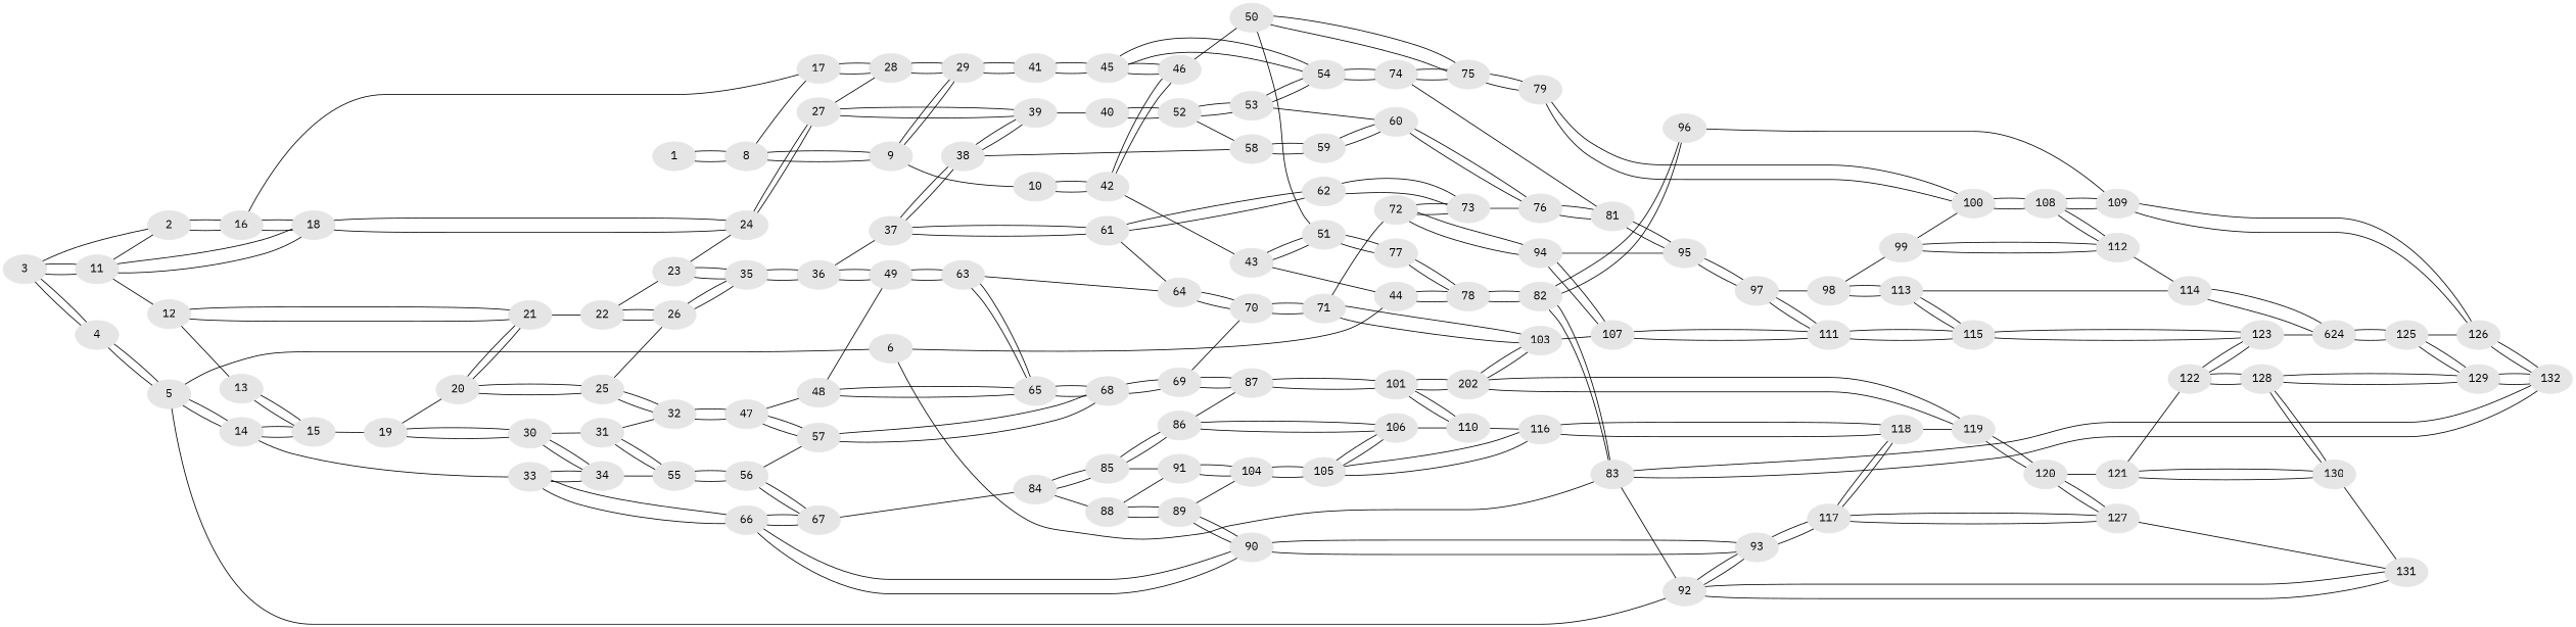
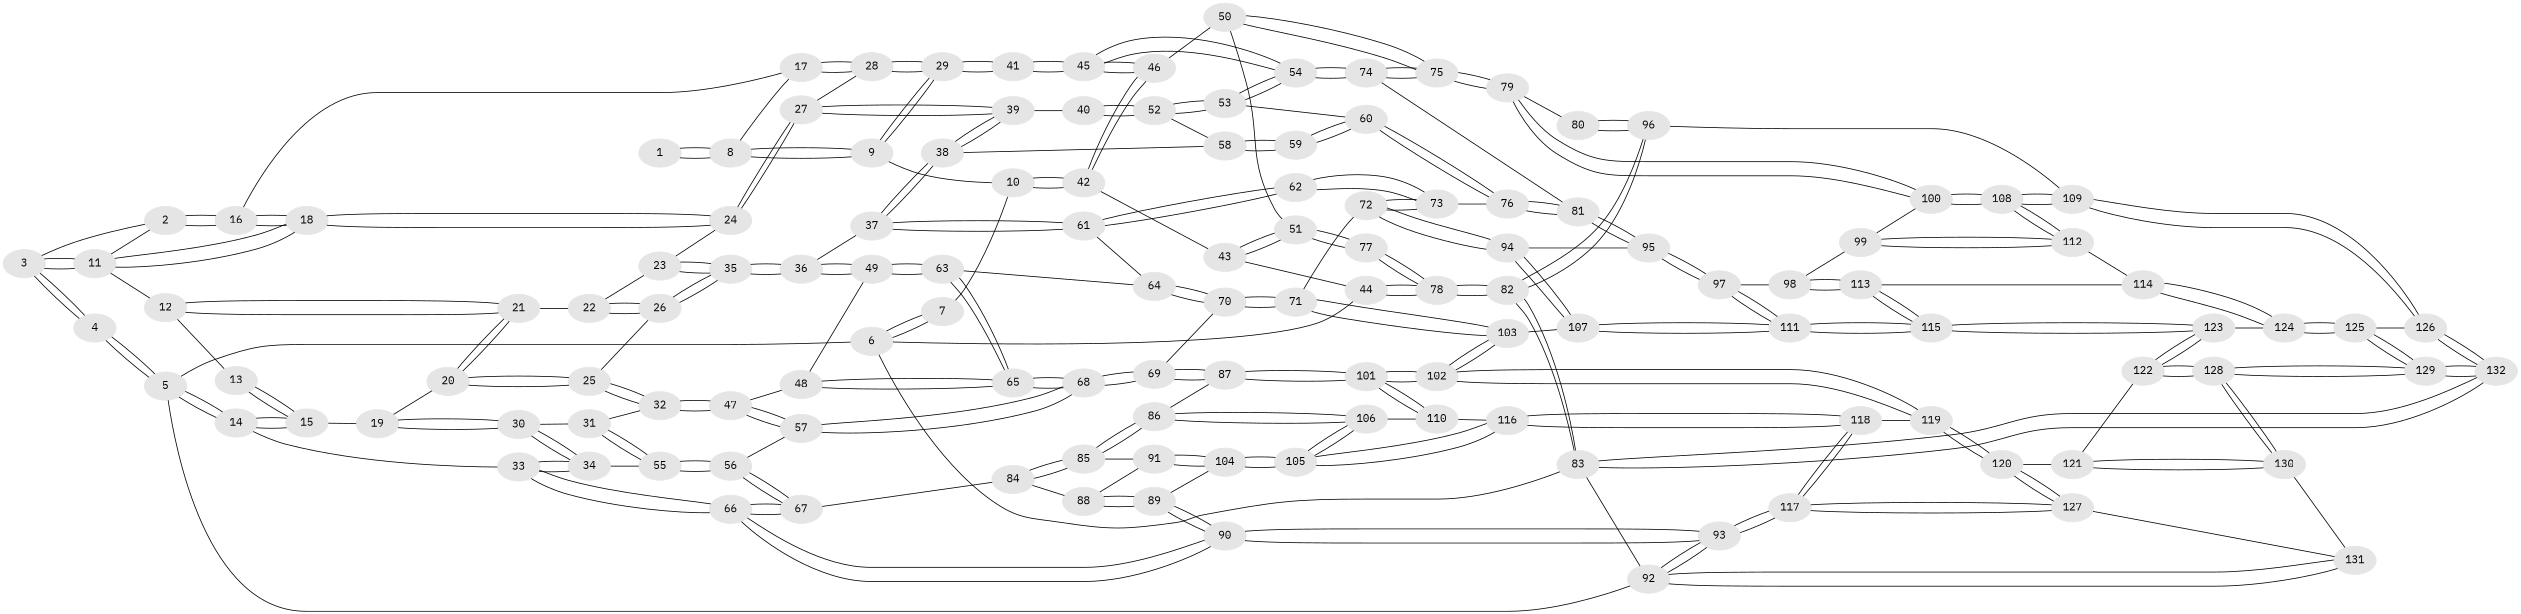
  graph {
    fontname="IBM Plex Mono"
    rankdir=LR
    node [color=gray90 fontname="IBM Plex Mono" style=filled]
    edge [fontname="IBM Plex Mono"]
    1
    8
    2
    3
    16
    9
    17
    4
    11
    18
    5
    12
    6
    14
    92
+   7
    44
    83
    15
    33
    93
    131
    10
    78
    132
    42
    29
    28
    41
    43
    46
    13
    21
    24
    22
    19
    34
    66
    20
    30
    27
    25
    31
    26
    32
    23
    35
    36
    39
    47
    40
    45
    55
    56
    48
    57
    67
    90
    37
    49
    38
    61
    63
    58
    62
    64
    59
    52
    53
    54
    51
    50
    77
    82
    74
    75
    65
    68
    79
    60
    76
    81
    84
    69
    73
    70
    71
    85
    88
    87
    101
    72
    103
    94
    107
    95
+   80
    100
    96
    108
    109
    97
    86
    91
    89
    106
    104
    110
-   102 [label=202]
+   102
    105
    117
    118
    127
    111
    98
    126
    99
    113
    115
    112
    114
    119
    116
    120
    123
-   124 [label=624]
+   124
    125
    121
    122
    130
    128
    129
    1 -- 8
    1 -- 8
    8 -- 9
    8 -- 9
    8 -- 17
    2 -- 3
    2 -- 16
    2 -- 16
    3 -- 4
    3 -- 4
    3 -- 11
    3 -- 11
    16 -- 17
    16 -- 18
    16 -- 18
    9 -- 10
    9 -- 29
    9 -- 29
    17 -- 28
    17 -- 28
    4 -- 5
    4 -- 5
    11 -- 2
    11 -- 18
    11 -- 18
    11 -- 12
    18 -- 24
    18 -- 24
    5 -- 6
    5 -- 14
    5 -- 14
    5 -- 92
    12 -- 13
    12 -- 21
    12 -- 21
+   6 -- 7
+   6 -- 7
    6 -- 44
    6 -- 83
    14 -- 15
    14 -- 15
    14 -- 33
    92 -- 93
    92 -- 93
    92 -- 131
    92 -- 131
+   7 -- 10
    44 -- 78
    44 -- 78
    83 -- 92
    83 -- 132
    83 -- 132
    15 -- 19
    33 -- 34
    33 -- 34
    33 -- 66
    33 -- 66
    93 -- 117
    93 -- 117
    10 -- 42
    10 -- 42
    78 -- 82
    78 -- 82
    42 -- 43
    42 -- 46
    42 -- 46
    29 -- 41
    29 -- 41
    28 -- 29
    28 -- 29
    41 -- 45
    41 -- 45
    43 -- 44
    43 -- 51
    43 -- 51
    46 -- 50
    13 -- 15
    13 -- 15
    21 -- 22
    24 -- 27
    24 -- 27
    22 -- 26
    22 -- 26
    22 -- 23
    19 -- 20
    19 -- 30
    19 -- 30
    34 -- 55
    66 -- 67
    66 -- 67
    66 -- 90
    66 -- 90
    20 -- 21
    20 -- 21
    20 -- 25
    20 -- 25
    30 -- 34
    30 -- 34
    30 -- 31
    27 -- 28
    27 -- 39
    27 -- 39
    25 -- 26
    25 -- 32
    25 -- 32
    31 -- 32
    31 -- 55
    31 -- 55
    26 -- 35
    26 -- 35
    32 -- 47
    32 -- 47
    23 -- 24
    23 -- 35
    23 -- 35
    35 -- 36
    35 -- 36
    36 -- 37
    36 -- 49
    36 -- 49
    39 -- 40
    47 -- 48
    47 -- 57
    47 -- 57
    40 -- 52
    40 -- 52
    45 -- 46
    45 -- 46
    45 -- 54
    45 -- 54
    55 -- 56
    55 -- 56
    56 -- 57
    56 -- 67
    56 -- 67
    48 -- 49
    48 -- 65
    48 -- 65
    57 -- 68
    57 -- 68
    67 -- 84
    90 -- 93
    90 -- 93
    37 -- 38
    37 -- 38
    37 -- 61
    37 -- 61
    49 -- 63
    49 -- 63
    38 -- 39
    38 -- 39
    38 -- 58
    61 -- 62
    61 -- 62
    61 -- 64
    63 -- 64
    63 -- 65
    63 -- 65
    58 -- 59
    58 -- 59
    62 -- 73
    62 -- 73
    64 -- 70
    64 -- 70
    59 -- 60
    59 -- 60
    52 -- 58
    52 -- 53
    52 -- 53
    53 -- 54
    53 -- 54
    53 -- 60
    54 -- 74
    54 -- 74
    51 -- 77
    51 -- 77
    50 -- 51
    50 -- 75
    50 -- 75
    77 -- 78
    77 -- 78
    82 -- 83
    82 -- 83
    82 -- 96
    82 -- 96
    74 -- 75
    74 -- 75
    74 -- 81
    75 -- 79
    75 -- 79
    65 -- 68
    65 -- 68
    68 -- 69
    68 -- 69
+   79 -- 80
    79 -- 100
    79 -- 100
    60 -- 76
    60 -- 76
    76 -- 81
    76 -- 81
    81 -- 95
    81 -- 95
    84 -- 85
    84 -- 85
    84 -- 88
    69 -- 70
    69 -- 87
    69 -- 87
    73 -- 76
    70 -- 71
    70 -- 71
    71 -- 72
    71 -- 103
    71 -- 103
    85 -- 86
    85 -- 86
    85 -- 91
    88 -- 91
    88 -- 89
    88 -- 89
    87 -- 101
    87 -- 101
    101 -- 110
    101 -- 110
    101 -- 102
    101 -- 102
    72 -- 73
    72 -- 73
    72 -- 94
    72 -- 94
    103 -- 107
    94 -- 107
    94 -- 107
    94 -- 95
    107 -- 111
    107 -- 111
    95 -- 97
    95 -- 97
+   80 -- 96
+   80 -- 96
    100 -- 108
    100 -- 108
    96 -- 109
    108 -- 109
    108 -- 109
    108 -- 112
    108 -- 112
    109 -- 126
    109 -- 126
    97 -- 111
    97 -- 111
    97 -- 98
    86 -- 87
    86 -- 106
    86 -- 106
    91 -- 104
    91 -- 104
    89 -- 90
    89 -- 90
    89 -- 104
    106 -- 110
    104 -- 105
    104 -- 105
    110 -- 116
    102 -- 103
    102 -- 103
    102 -- 119
    102 -- 119
    105 -- 106
    105 -- 106
    105 -- 116
    105 -- 116
    117 -- 118
    117 -- 118
    117 -- 127
    117 -- 127
    118 -- 119
    127 -- 131
    111 -- 115
    111 -- 115
    98 -- 99
    98 -- 113
    98 -- 113
    126 -- 132
    126 -- 132
    99 -- 100
    99 -- 112
    99 -- 112
    113 -- 115
    113 -- 115
    113 -- 114
    115 -- 123
    115 -- 123
    112 -- 114
    114 -- 124
    114 -- 124
    119 -- 120
    119 -- 120
    116 -- 118
    116 -- 118
    120 -- 127
    120 -- 127
    120 -- 121
    123 -- 124
    124 -- 125
    124 -- 125
    125 -- 126
    125 -- 129
    125 -- 129
    121 -- 122
    121 -- 130
    121 -- 130
    122 -- 123
    122 -- 123
    122 -- 128
    122 -- 128
    130 -- 131
    128 -- 130
    128 -- 130
    128 -- 129
    128 -- 129
    129 -- 132
    129 -- 132
  }
